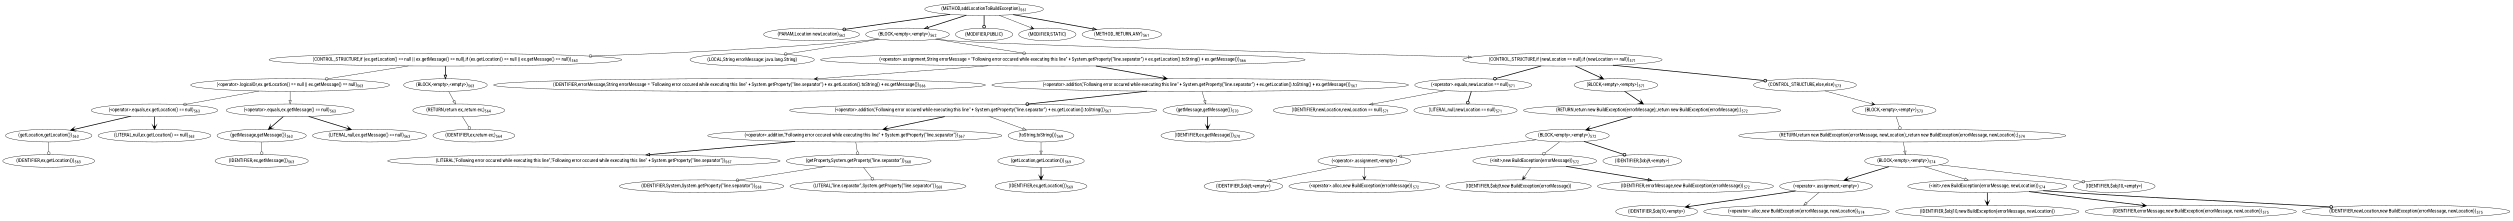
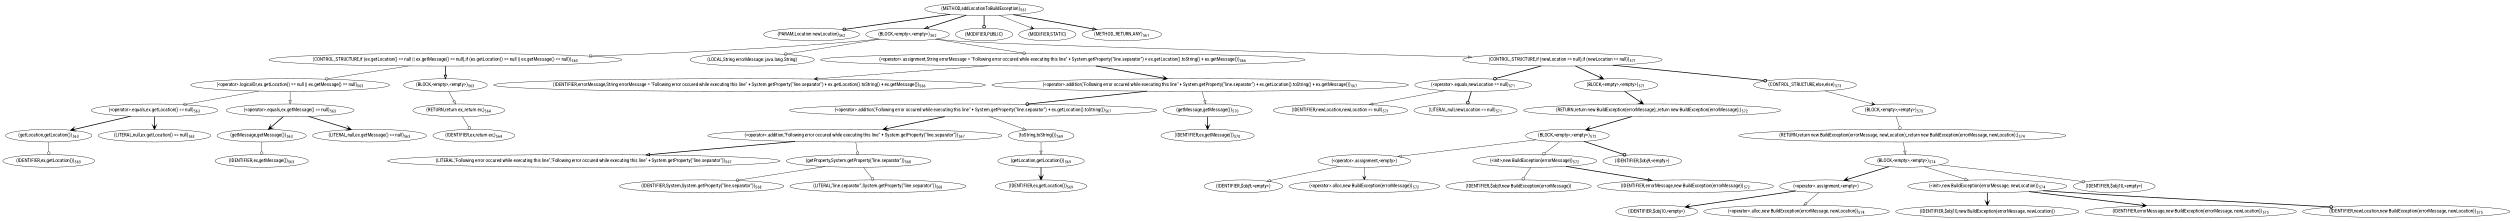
  digraph {
    fontname="Roboto Condensed"
    node [fontname="Roboto Condensed"]
    edge [arrowhead=odot fontname="Roboto Condensed" style=solid]
    n1 [label=<(METHOD,addLocationToBuildException)<SUB>561</SUB>>]
    n2 [label=<(PARAM,Location newLocation)<SUB>562</SUB>>]
    n3 [label=<(BLOCK,&lt;empty&gt;,&lt;empty&gt;)<SUB>562</SUB>>]
    n4 [label=<(MODIFIER,PUBLIC)>]
    n5 [label=<(MODIFIER,STATIC)>]
    n6 [label=<(METHOD_RETURN,ANY)<SUB>561</SUB>>]
    n7 [label=<(CONTROL_STRUCTURE,if (ex.getLocation() == null || ex.getMessage() == null),if (ex.getLocation() == null || ex.getMessage() == null))<SUB>563</SUB>>]
    n8 [label=<(LOCAL,String errorMessage: java.lang.String)>]
    n9 [label=<(&lt;operator&gt;.assignment,String errorMessage = &quot;Following error occured while executing this line&quot; + System.getProperty(&quot;line.separator&quot;) + ex.getLocation().toString() + ex.getMessage())<SUB>566</SUB>>]
    n10 [label=<(CONTROL_STRUCTURE,if (newLocation == null),if (newLocation == null))<SUB>571</SUB>>]
    n11 [label=<(&lt;operator&gt;.logicalOr,ex.getLocation() == null || ex.getMessage() == null)<SUB>563</SUB>>]
    n12 [label=<(BLOCK,&lt;empty&gt;,&lt;empty&gt;)<SUB>563</SUB>>]
    n13 [label=<(IDENTIFIER,errorMessage,String errorMessage = &quot;Following error occured while executing this line&quot; + System.getProperty(&quot;line.separator&quot;) + ex.getLocation().toString() + ex.getMessage())<SUB>566</SUB>>]
    n14 [label=<(&lt;operator&gt;.addition,&quot;Following error occured while executing this line&quot; + System.getProperty(&quot;line.separator&quot;) + ex.getLocation().toString() + ex.getMessage())<SUB>567</SUB>>]
    n15 [label=<(&lt;operator&gt;.equals,newLocation == null)<SUB>571</SUB>>]
    n16 [label=<(BLOCK,&lt;empty&gt;,&lt;empty&gt;)<SUB>571</SUB>>]
    n17 [label=<(CONTROL_STRUCTURE,else,else)<SUB>573</SUB>>]
    n18 [label=<(&lt;operator&gt;.equals,ex.getLocation() == null)<SUB>563</SUB>>]
    n19 [label=<(&lt;operator&gt;.equals,ex.getMessage() == null)<SUB>563</SUB>>]
    n20 [label=<(RETURN,return ex;,return ex;)<SUB>564</SUB>>]
    n21 [label=<(getLocation,getLocation())<SUB>563</SUB>>]
    n22 [label=<(LITERAL,null,ex.getLocation() == null)<SUB>563</SUB>>]
    n23 [label=<(getMessage,getMessage())<SUB>563</SUB>>]
    n24 [label=<(LITERAL,null,ex.getMessage() == null)<SUB>563</SUB>>]
    n25 [label=<(IDENTIFIER,ex,getLocation())<SUB>563</SUB>>]
    n26 [label=<(IDENTIFIER,ex,getMessage())<SUB>563</SUB>>]
    n27 [label=<(IDENTIFIER,ex,return ex;)<SUB>564</SUB>>]
    n28 [label=<(&lt;operator&gt;.addition,&quot;Following error occured while executing this line&quot; + System.getProperty(&quot;line.separator&quot;) + ex.getLocation().toString())<SUB>567</SUB>>]
    n29 [label=<(getMessage,getMessage())<SUB>570</SUB>>]
    n30 [label=<(&lt;operator&gt;.addition,&quot;Following error occured while executing this line&quot; + System.getProperty(&quot;line.separator&quot;))<SUB>567</SUB>>]
    n31 [label=<(toString,toString())<SUB>569</SUB>>]
    n32 [label=<(IDENTIFIER,ex,getMessage())<SUB>570</SUB>>]
    n33 [label=<(LITERAL,&quot;Following error occured while executing this line&quot;,&quot;Following error occured while executing this line&quot; + System.getProperty(&quot;line.separator&quot;))<SUB>567</SUB>>]
    n34 [label=<(getProperty,System.getProperty(&quot;line.separator&quot;))<SUB>568</SUB>>]
    n35 [label=<(getLocation,getLocation())<SUB>569</SUB>>]
    n36 [label=<(IDENTIFIER,System,System.getProperty(&quot;line.separator&quot;))<SUB>568</SUB>>]
    n37 [label=<(LITERAL,&quot;line.separator&quot;,System.getProperty(&quot;line.separator&quot;))<SUB>568</SUB>>]
    n38 [label=<(IDENTIFIER,ex,getLocation())<SUB>569</SUB>>]
    n39 [label=<(IDENTIFIER,newLocation,newLocation == null)<SUB>571</SUB>>]
    n40 [label=<(LITERAL,null,newLocation == null)<SUB>571</SUB>>]
    n41 [label=<(RETURN,return new BuildException(errorMessage);,return new BuildException(errorMessage);)<SUB>572</SUB>>]
    n42 [label=<(BLOCK,&lt;empty&gt;,&lt;empty&gt;)<SUB>573</SUB>>]
    n43 [label=<(BLOCK,&lt;empty&gt;,&lt;empty&gt;)<SUB>572</SUB>>]
    n44 [label=<(&lt;operator&gt;.assignment,&lt;empty&gt;)>]
    n45 [label=<(&lt;init&gt;,new BuildException(errorMessage))<SUB>572</SUB>>]
    n46 [label=<(IDENTIFIER,$obj9,&lt;empty&gt;)>]
    n47 [label=<(IDENTIFIER,$obj9,&lt;empty&gt;)>]
    n48 [label=<(&lt;operator&gt;.alloc,new BuildException(errorMessage))<SUB>572</SUB>>]
    n49 [label=<(IDENTIFIER,$obj9,new BuildException(errorMessage))>]
    n50 [label=<(IDENTIFIER,errorMessage,new BuildException(errorMessage))<SUB>572</SUB>>]
    n51 [label=<(RETURN,return new BuildException(errorMessage, newLocation);,return new BuildException(errorMessage, newLocation);)<SUB>574</SUB>>]
    n52 [label=<(BLOCK,&lt;empty&gt;,&lt;empty&gt;)<SUB>574</SUB>>]
    n53 [label=<(&lt;operator&gt;.assignment,&lt;empty&gt;)>]
    n54 [label=<(&lt;init&gt;,new BuildException(errorMessage, newLocation))<SUB>574</SUB>>]
    n55 [label=<(IDENTIFIER,$obj10,&lt;empty&gt;)>]
    n56 [label=<(IDENTIFIER,$obj10,&lt;empty&gt;)>]
    n57 [label=<(&lt;operator&gt;.alloc,new BuildException(errorMessage, newLocation))<SUB>574</SUB>>]
    n58 [label=<(IDENTIFIER,$obj10,new BuildException(errorMessage, newLocation))>]
    n59 [label=<(IDENTIFIER,errorMessage,new BuildException(errorMessage, newLocation))<SUB>575</SUB>>]
    n60 [label=<(IDENTIFIER,newLocation,new BuildException(errorMessage, newLocation))<SUB>575</SUB>>]
    n1 -> n2 [style=bold]
    n1 -> n3 [arrowhead=onormal style=bold]
    n1 -> n4 [style=bold]
    n1 -> n5 [arrowhead=vee]
    n1 -> n6 [arrowhead=onormal style=bold]
    n3 -> n7
    n3 -> n8
    n3 -> n9
    n3 -> n10 [arrowhead=onormal]
    n7 -> n11
    n7 -> n12 [arrowhead=onormal style=bold]
    n9 -> n13 [arrowhead=vee]
    n9 -> n14 [arrowhead=vee style=bold]
    n10 -> n15 [style=bold]
    n10 -> n16 [arrowhead=vee style=bold]
    n10 -> n17 [style=bold]
    n11 -> n18
    n11 -> n19 [arrowhead=onormal]
    n12 -> n20 [arrowhead=onormal]
    n14 -> n28 [style=bold]
    n14 -> n29 [arrowhead=onormal]
    n15 -> n39 [arrowhead=onormal]
    n15 -> n40 [style=bold]
    n16 -> n41 [arrowhead=vee style=bold]
    n17 -> n42 [arrowhead=vee]
    n18 -> n21 [arrowhead=vee style=bold]
    n18 -> n22 [arrowhead=vee style=bold]
    n19 -> n23 [arrowhead=vee style=bold]
    n19 -> n24 [arrowhead=vee style=bold]
    n20 -> n27
    n21 -> n25
    n23 -> n26
    n28 -> n30 [arrowhead=vee style=bold]
    n28 -> n31 [arrowhead=onormal]
    n29 -> n32 [arrowhead=vee style=bold]
    n30 -> n33 [arrowhead=onormal style=bold]
    n30 -> n34
    n31 -> n35 [arrowhead=onormal]
    n34 -> n36
    n34 -> n37
    n35 -> n38 [arrowhead=vee style=bold]
    n41 -> n43 [arrowhead=vee style=bold]
    n42 -> n51
    n43 -> n44 [arrowhead=onormal]
    n43 -> n45
    n43 -> n46 [style=bold]
    n44 -> n47 [arrowhead=onormal]
    n44 -> n48 [arrowhead=vee]
-   n45 -> n49 [arrowhead=vee]
+   n45 -> n49
    n45 -> n50 [arrowhead=onormal style=bold]
    n51 -> n52 [arrowhead=onormal]
    n52 -> n53 [arrowhead=vee style=bold]
    n52 -> n54 [arrowhead=onormal]
    n52 -> n55
    n53 -> n56 [arrowhead=vee style=bold]
    n53 -> n57 [arrowhead=onormal]
    n54 -> n58 [arrowhead=vee style=bold]
    n54 -> n59 [arrowhead=vee style=bold]
    n54 -> n60 [style=bold]
  }
